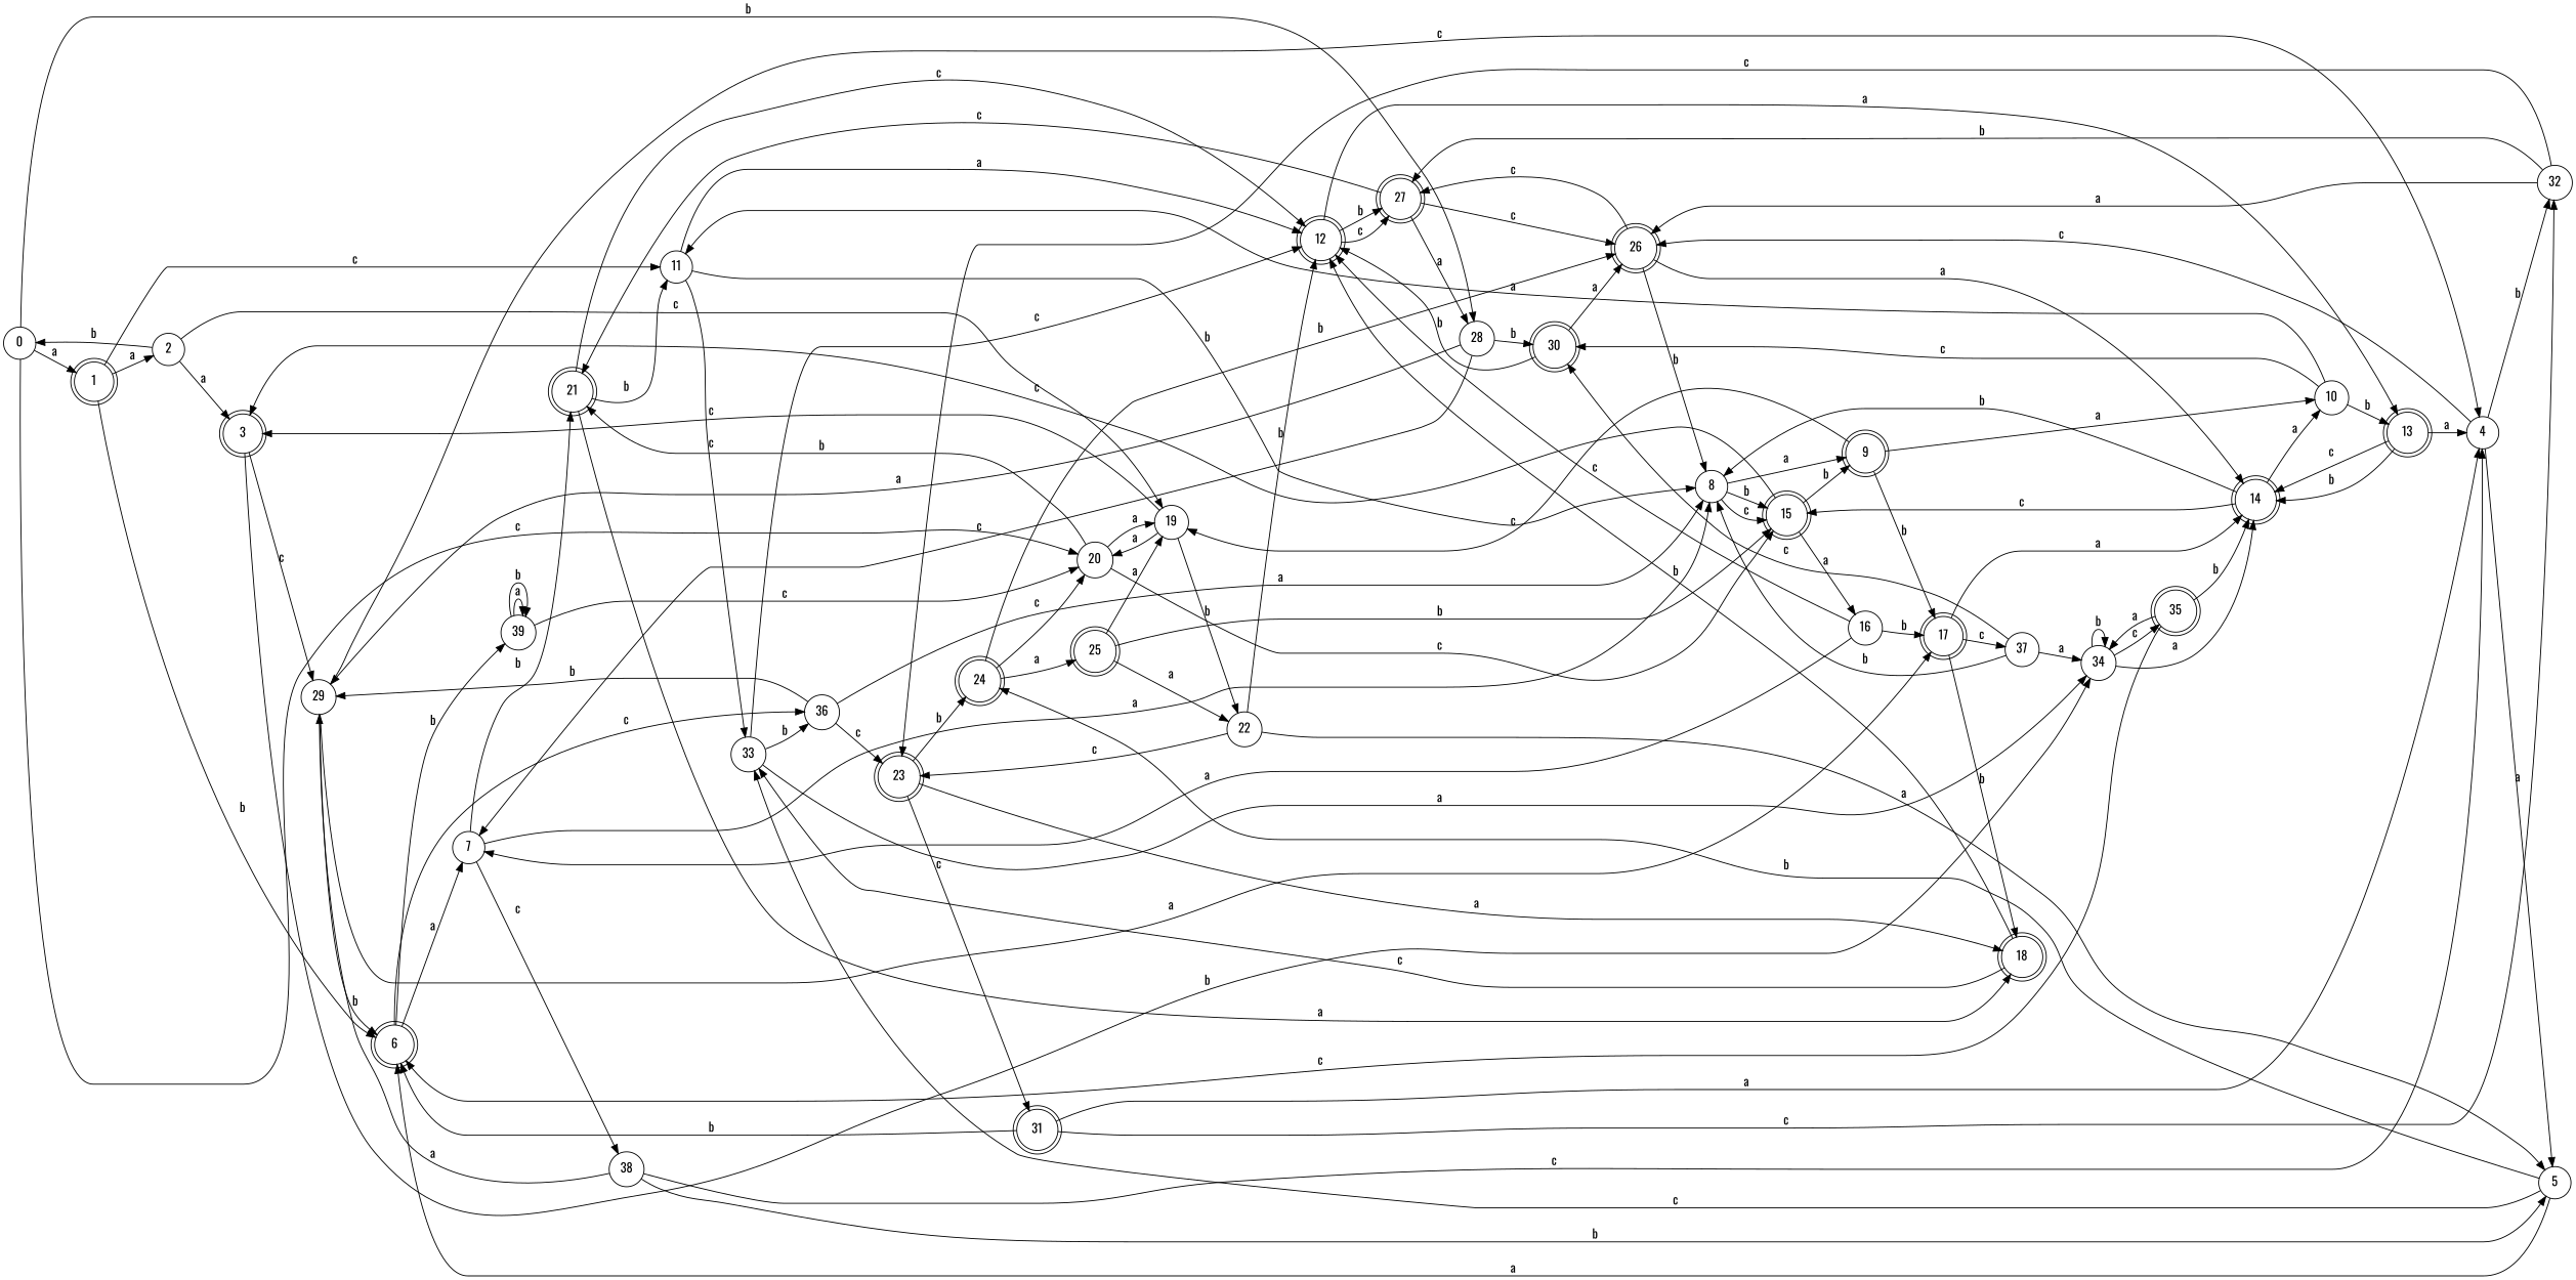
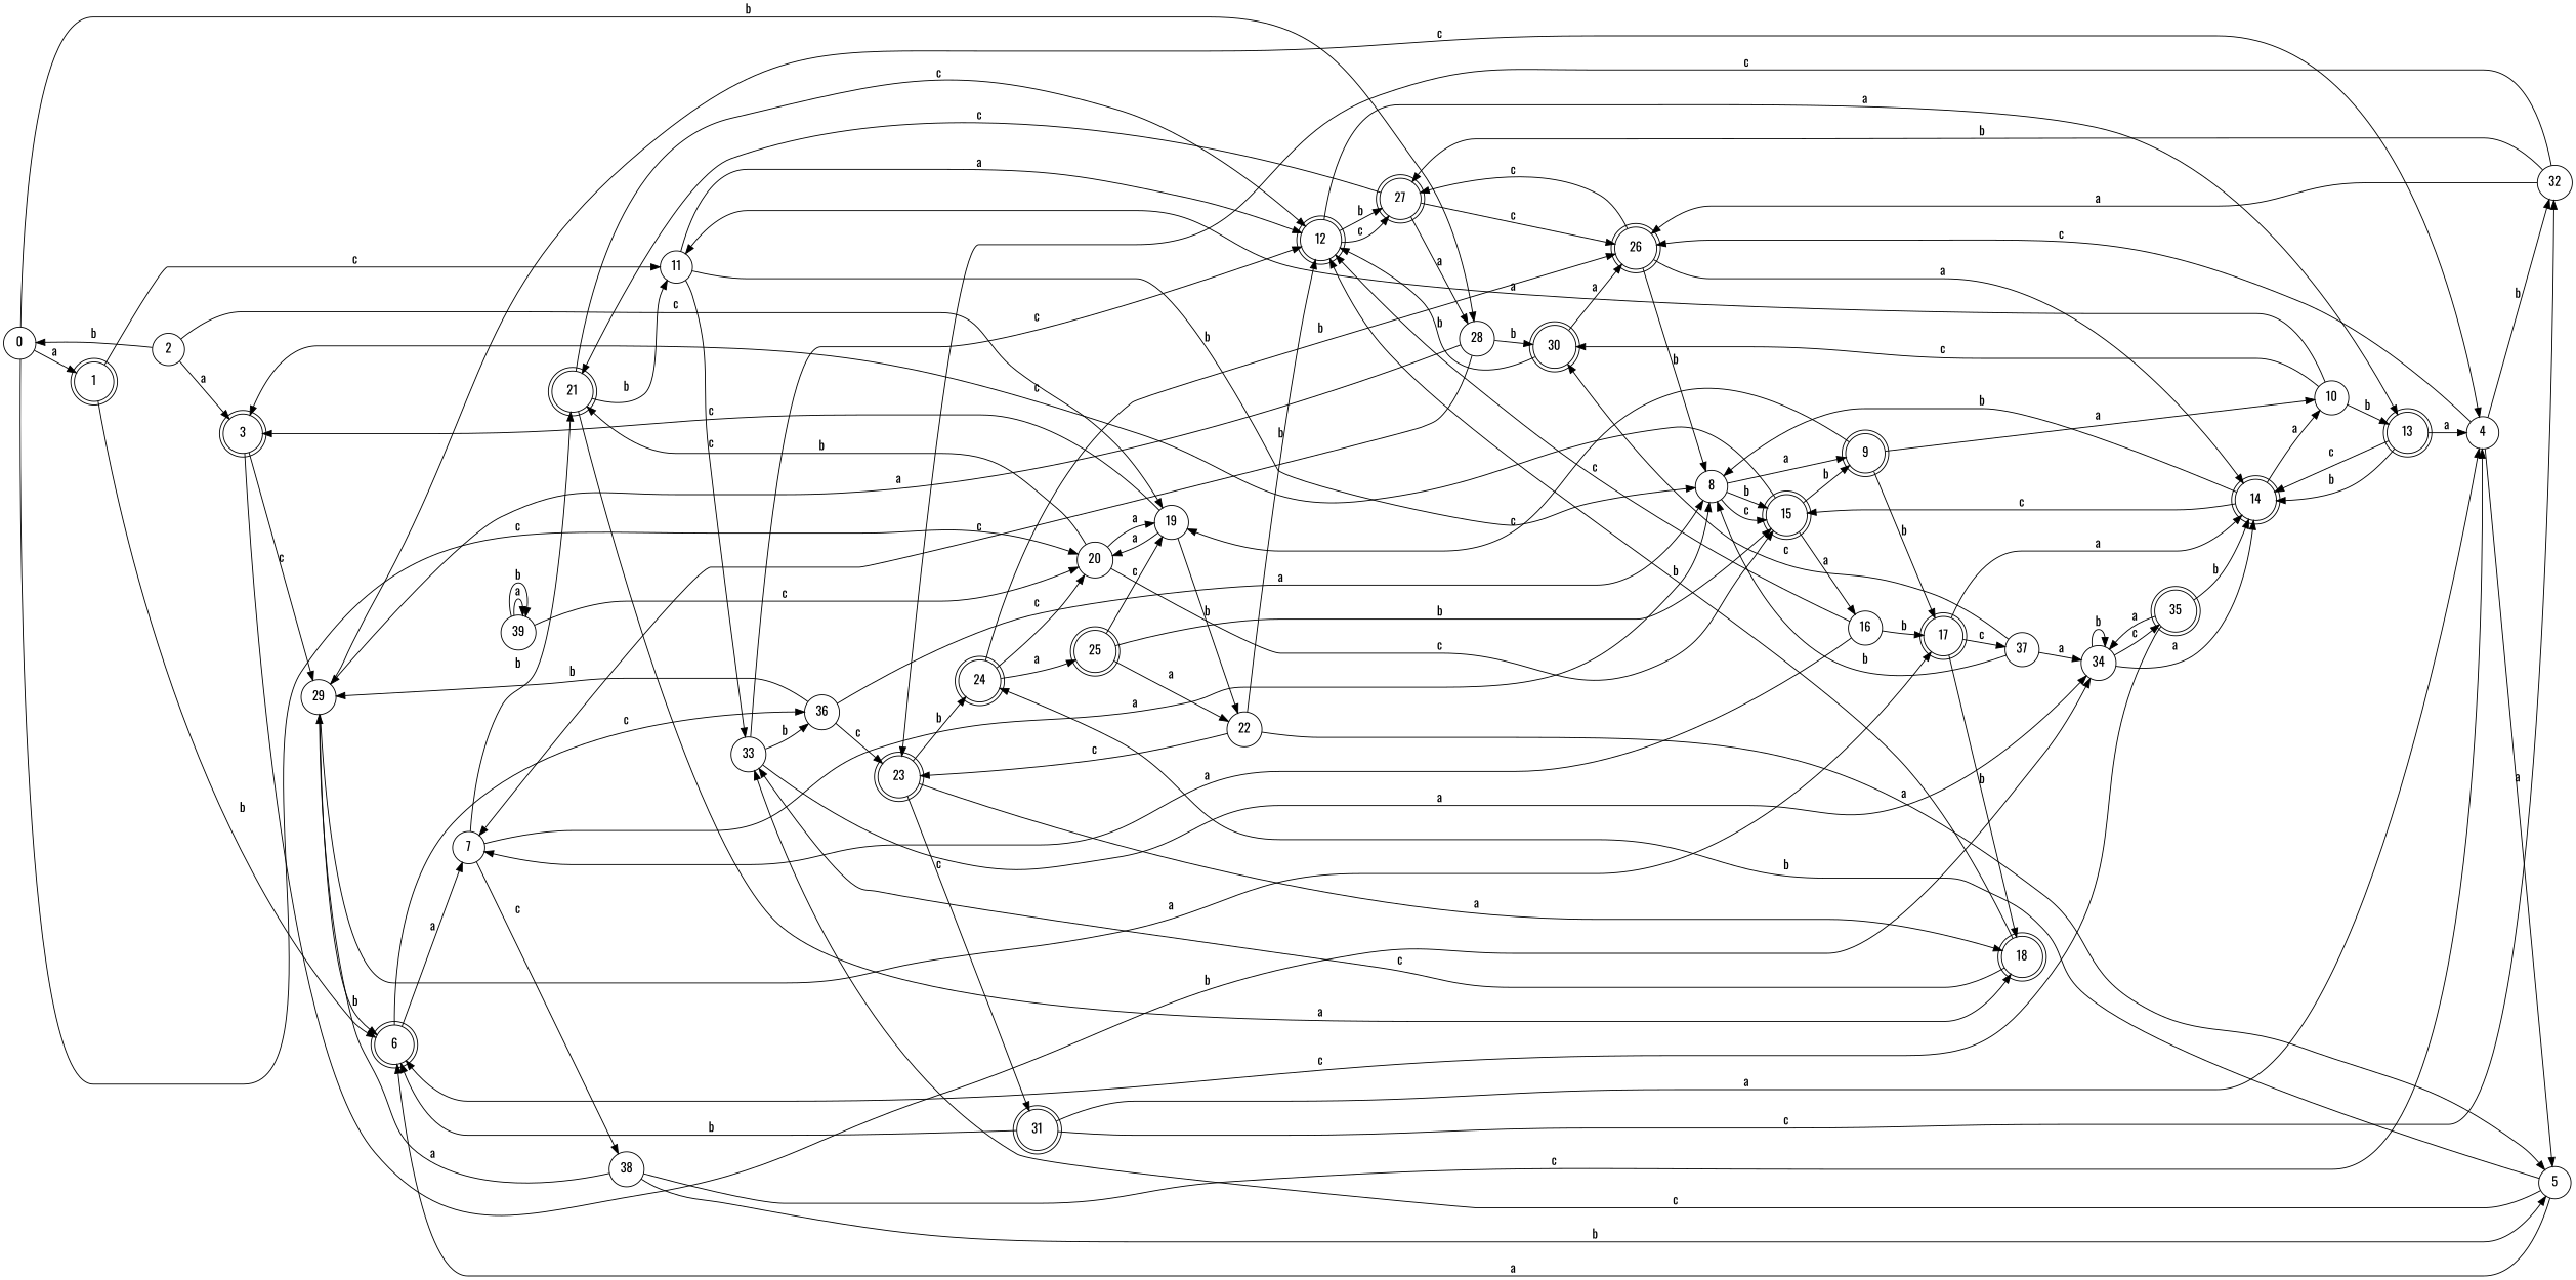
  digraph {
    fontname=Oswald
    rankdir=LR
    node [color=black fillcolor=white fontname=Oswald shape=circle style=filled]
    edge [fontname=Oswald]
    n1 [label=0]
    n2 [label=1 shape=doublecircle style="rounded,filled"]
    n3 [label=20]
    n4 [label=28]
    n5 [label=2]
    n6 [label=6 shape=doublecircle style="rounded,filled"]
    n7 [label=11]
    n8 [label=19]
    n9 [label=21 shape=doublecircle style="rounded,filled"]
    n10 [label=15 shape=doublecircle style="rounded,filled"]
    n11 [label=29]
    n12 [label=7]
    n13 [label=30 shape=doublecircle style="rounded,filled"]
    n14 [label=3 shape=doublecircle style="rounded,filled"]
    n15 [label=36]
    n16 [label=39]
    n17 [label=33]
    n18 [label=8]
    n19 [label=12 shape=doublecircle style="rounded,filled"]
    n20 [label=34]
    n21 [label=22]
    n22 [label=4]
    n23 [label=5]
    n24 [label=26 shape=doublecircle style="rounded,filled"]
    n25 [label=32]
    n26 [label=17 shape=doublecircle style="rounded,filled"]
    n27 [label=14 shape=doublecircle style="rounded,filled"]
    n28 [label=35 shape=doublecircle style="rounded,filled"]
    n29 [label=24 shape=doublecircle style="rounded,filled"]
    n30 [label=27 shape=doublecircle style="rounded,filled"]
    n31 [label=23 shape=doublecircle style="rounded,filled"]
    n32 [label=25 shape=doublecircle style="rounded,filled"]
    n33 [label=38]
    n34 [label=9 shape=doublecircle style="rounded,filled"]
    n35 [label=18 shape=doublecircle style="rounded,filled"]
    n36 [label=10]
    n37 [label=16]
    n38 [label=13 shape=doublecircle style="rounded,filled"]
    n39 [label=37]
    n40 [label=31 shape=doublecircle style="rounded,filled"]
    n1 -> n2 [label=a]
    n1 -> n3 [label=c]
    n1 -> n4 [label=b]
-   n2 -> n5 [label=a]
    n2 -> n6 [label=b]
    n2 -> n7 [label=c]
    n3 -> n8 [label=a]
    n3 -> n9 [label=b]
    n3 -> n10 [label=c]
    n4 -> n11 [label=a]
    n4 -> n12 [label=c]
    n4 -> n13 [label=b]
    n5 -> n1 [label=b]
    n5 -> n8 [label=c]
    n5 -> n14 [label=a]
    n6 -> n12 [label=a]
    n6 -> n15 [label=c]
-   n6 -> n16 [label=b]
    n7 -> n17 [label=c]
    n7 -> n18 [label=b]
    n7 -> n19 [label=a]
    n8 -> n3 [label=a]
    n8 -> n14 [label=c]
    n8 -> n21 [label=b]
    n9 -> n7 [label=b]
    n9 -> n19 [label=c]
    n9 -> n35 [label=a]
    n10 -> n14 [label=c]
    n10 -> n34 [label=b]
    n10 -> n37 [label=a]
    n11 -> n6 [label=b]
    n11 -> n22 [label=c]
    n11 -> n26 [label=a]
    n12 -> n9 [label=b]
    n12 -> n18 [label=a]
    n12 -> n33 [label=c]
    n13 -> n19 [label=b]
    n13 -> n24 [label=a]
    n14 -> n11 [label=c]
    n14 -> n20 [label=b]
    n15 -> n11 [label=b]
    n15 -> n18 [label=a]
    n15 -> n31 [label=c]
    n16 -> n3 [label=c]
    n16 -> n16 [label=a]
    n16 -> n16 [label=b]
    n17 -> n15 [label=b]
    n17 -> n19 [label=c]
    n17 -> n20 [label=a]
    n18 -> n10 [label=b]
    n18 -> n10 [label=c]
    n18 -> n34 [label=a]
    n19 -> n30 [label=b]
    n19 -> n30 [label=c]
    n19 -> n38 [label=a]
    n20 -> n20 [label=b]
    n20 -> n27 [label=a]
    n20 -> n28 [label=c]
    n21 -> n19 [label=b]
    n21 -> n23 [label=a]
    n21 -> n31 [label=c]
    n22 -> n23 [label=a]
    n22 -> n24 [label=c]
    n22 -> n25 [label=b]
    n23 -> n6 [label=a]
    n23 -> n17 [label=c]
    n23 -> n29 [label=b]
    n24 -> n18 [label=b]
    n24 -> n27 [label=a]
    n24 -> n30 [label=c]
    n25 -> n24 [label=a]
    n25 -> n30 [label=b]
    n25 -> n31 [label=c]
    n26 -> n27 [label=a]
    n26 -> n35 [label=b]
    n26 -> n39 [label=c]
    n27 -> n10 [label=c]
    n27 -> n18 [label=b]
    n27 -> n36 [label=a]
    n28 -> n6 [label=c]
    n28 -> n20 [label=a]
    n28 -> n27 [label=b]
    n29 -> n3 [label=c]
    n29 -> n24 [label=b]
    n29 -> n32 [label=a]
    n30 -> n4 [label=a]
    n30 -> n9 [label=c]
    n30 -> n24 [label=c]
    n31 -> n29 [label=b]
    n31 -> n35 [label=a]
    n31 -> n40 [label=c]
-   n32 -> n8 [label=a]
+   n32 -> n8 [label=c]
    n32 -> n10 [label=b]
    n32 -> n21 [label=a]
    n33 -> n11 [label=a]
    n33 -> n22 [label=c]
    n33 -> n23 [label=b]
    n34 -> n8 [label=c]
    n34 -> n26 [label=b]
    n34 -> n36 [label=a]
    n35 -> n17 [label=c]
    n35 -> n19 [label=b]
    n36 -> n7 [label=a]
    n36 -> n13 [label=c]
    n36 -> n38 [label=b]
    n37 -> n12 [label=a]
    n37 -> n19 [label=c]
    n37 -> n26 [label=b]
    n38 -> n22 [label=a]
    n38 -> n27 [label=b]
    n38 -> n27 [label=c]
    n39 -> n13 [label=c]
    n39 -> n18 [label=b]
    n39 -> n20 [label=a]
    n40 -> n6 [label=b]
    n40 -> n22 [label=a]
    n40 -> n25 [label=c]
  }
